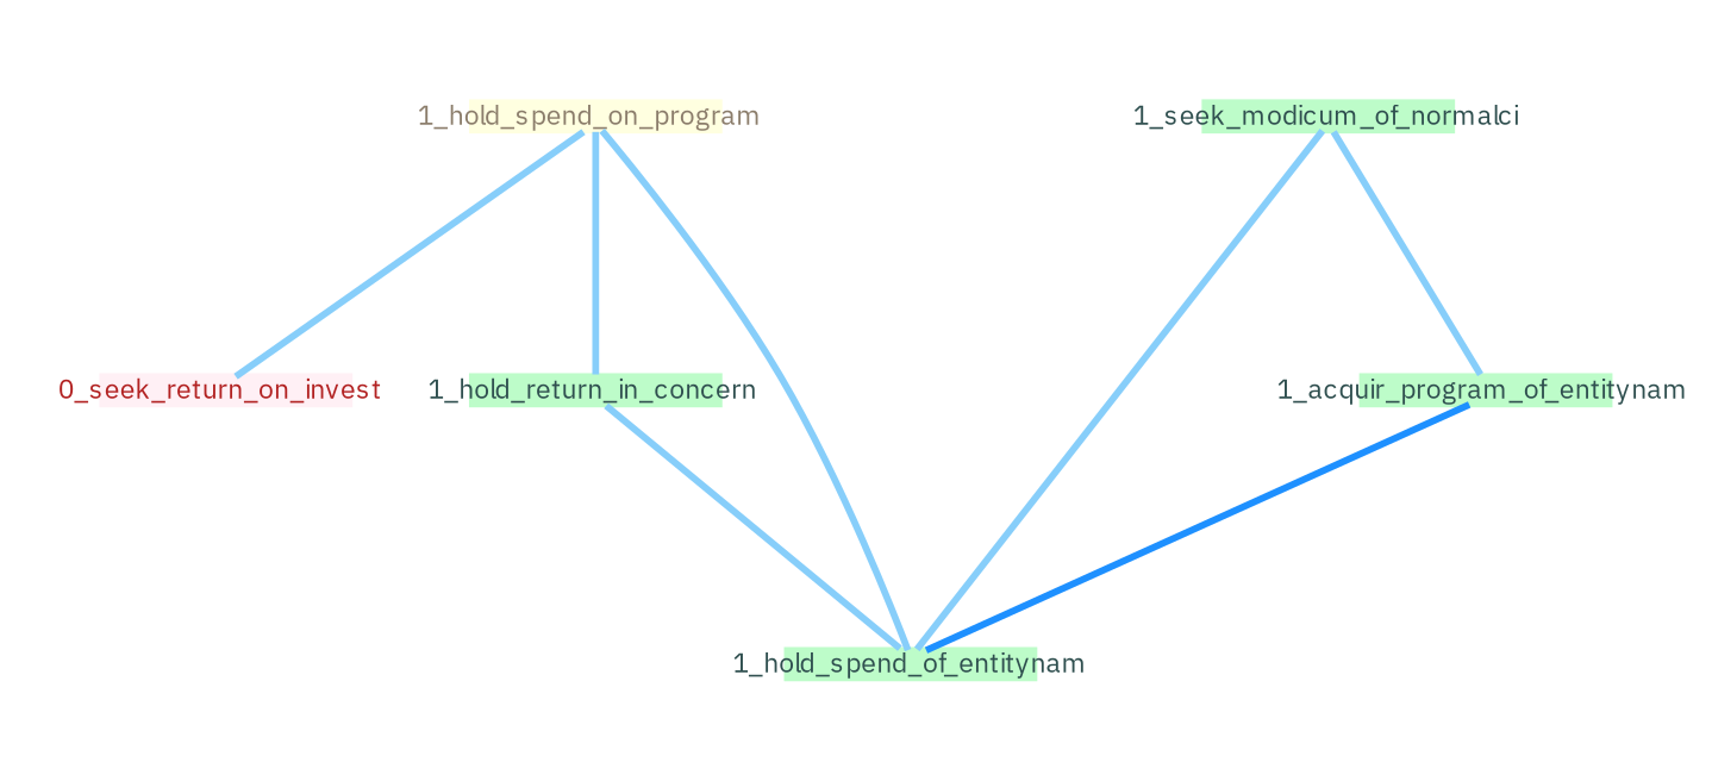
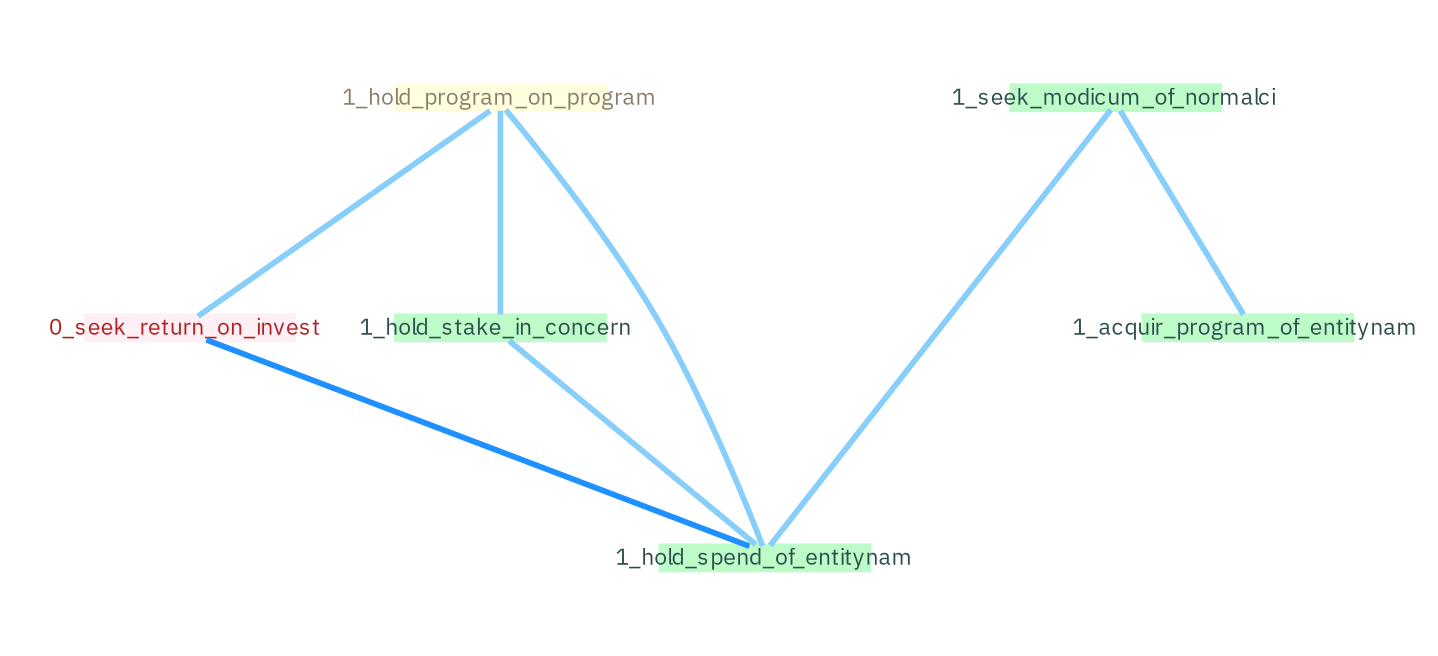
  graph {
    fontname="IBM Plex Sans"
    node [color="#BDFCC9" fixedsize=true fontcolor="#2f4f4f" fontname="IBM Plex Sans" fontsize=4 shape=polygon style=filled]
    edge [color="#87cefa" fontname="IBM Plex Sans" w=1]
-   "1_hold_spend_on_program " [color="#ffffe0" fontcolor="#8b7d6b" height=.06 width=.5]
+   "1_hold_spend_on_program " [color="#ffffe0" fontcolor="#8b7d6b" height=.06 width=.5 label="1_hold_program_on_program"]
    "0_seek_return_on_invest " [color="#fff0f5" fontcolor="#b22222" height=.06 width=.5]
-   "1_hold_stake_in_concern " [height=.06 width=.5 label="1_hold_return_in_concern"]
+   "1_hold_stake_in_concern " [height=.06 width=.5]
    n4 [height=.06 label="1_hold_spend_of_entitynam" width=.5]
    n5 [height=.06 label="1_seek_modicum_of_normalci" width=.5]
    n6 [height=.06 label="1_acquir_program_of_entitynam" width=.5]
    subgraph sub_1 {
      "1_hold_spend_on_program "
    }
    subgraph sub_2 {
      "0_seek_return_on_invest "
    }
    "1_hold_spend_on_program " -- "0_seek_return_on_invest "
    "1_hold_spend_on_program " -- "1_hold_stake_in_concern "
    "1_hold_spend_on_program " -- n4
    "1_hold_stake_in_concern " -- n4
    n5 -- n4
    n5 -- n6
-   n6 -- n4 [color="#1e90ff" w=2]
+   "0_seek_return_on_invest " -- n4 [color="#1e90ff" w=2]
  }
